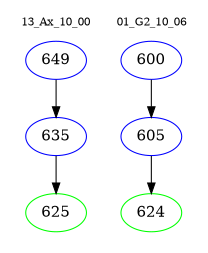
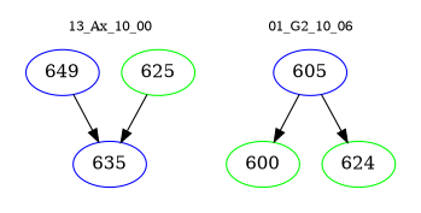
  digraph {
    node [color=blue]
    edge [color=black]
    n1 [label=635]
    n2 [color=green label=625]
    n3 [label=649]
    n4 [label=605]
-   n5 [label=600]
+   n5 [color=green label=600]
    n6 [color=green label=624]
    subgraph cluster_1 {
      color=white
      fontsize=10
      label="13_Ax_10_00"
      n1
      n2
      n3
    }
    subgraph cluster_2 {
      color=white
      fontsize=10
      label="01_G2_10_06"
      n4
      n5
      n6
    }
-   n1 -> n2
+   n2 -> n1
    n3 -> n1
-   n5 -> n4
+   n4 -> n5
    n4 -> n6
  }
